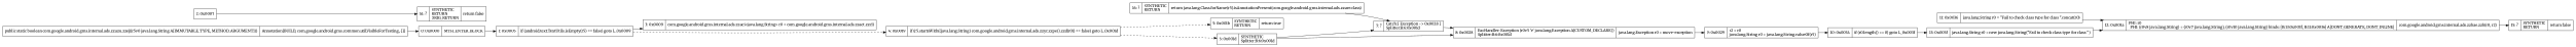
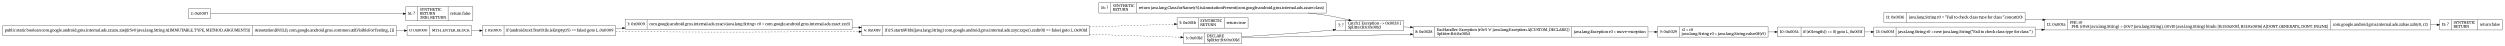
  digraph {
    fontname=Merriweather
    rankdir=LR
    node [fontname=Merriweather shape=record]
    edge [fontname=Merriweather]
    n1 [label="{0\:\ 0x0000|MTH_ENTER_BLOCK\l}"]
    n2 [label="{1\:\ 0x0005|if (android.text.TextUtils.isEmpty(r5) == false) goto L_0x0009\l}"]
    n3 [label="{3\:\ 0x0009|com.google.android.gms.internal.ads.zzaci\<java.lang.String\> r0 = com.google.android.gms.internal.ads.zzact.zzcli\l}"]
    n4 [label="{4\:\ 0x0019|if (r5.startsWith((java.lang.String) com.google.android.gms.internal.ads.zzyr.zzpe().zzd(r0)) == false) goto L_0x001d\l}"]
    n5 [label="{2\:\ 0x0007}"]
    n6 [label="{14\:\ ?|SYNTHETIC\lRETURN\lORIG_RETURN\l|return false\l}"]
    n7 [label="{5\:\ 0x001b|SYNTHETIC\lRETURN\l|return true\l}"]
-   n8 [label="{6\:\ 0x001d|SYNTHETIC\lSplitter:B:6:0x001d\l}"]
+   n8 [label="{6\:\ 0x001d|DECLARE\lSplitter:B:6:0x001d\l}"]
    n9 [label="{7\:\ ?|Catch:\{ Exception \-\> 0x0028 \}\lSplitter:B:6:0x001d\l}"]
    n10 [label="{8\:\ 0x0028|ExcHandler: Exception (r0v5 'e' java.lang.Exception A[CUSTOM_DECLARE])\lSplitter:B:6:0x001d\l|java.lang.Exception r0 = move\-exception\l}"]
    n11 [label="{9\:\ 0x0029|r2 = r0\ljava.lang.String r0 = java.lang.String.valueOf(r5)\l}"]
    n12 [label="{16\:\ ?|SYNTHETIC\lRETURN\l|return java.lang.Class.forName(r5).isAnnotationPresent(com.google.android.gms.internal.ads.zzare.class)\l}"]
    n13 [label="{10\:\ 0x0034|if (r0.length() == 0) goto L_0x003f\l}"]
    n14 [label="{13\:\ 0x003f|java.lang.String r0 = new java.lang.String(\"Fail to check class type for class \")\l}"]
    n15 [label="{11\:\ 0x0036|java.lang.String r0 = \"Fail to check class type for class \".concat(r0)\l}"]
    n16 [label="{12\:\ 0x003a|PHI: r0 \l  PHI: (r0v8 java.lang.String) = (r0v7 java.lang.String), (r0v10 java.lang.String) binds: [B:13:0x003f, B:11:0x0036] A[DONT_GENERATE, DONT_INLINE]\l|com.google.android.gms.internal.ads.zzbae.zzb(r0, r2)\l}"]
    n17 [label="{15\:\ ?|SYNTHETIC\lRETURN\l|return false\l}"]
    n18 [label="{public static boolean com.google.android.gms.internal.ads.zzazu.zzej((r5v0 java.lang.String A[IMMUTABLE_TYPE, METHOD_ARGUMENT]))  | Annotation[BUILD, com.google.android.gms.common.util.VisibleForTesting, \{\}]\l}"]
    n1 -> n2
    n2 -> n3
    n2 -> n4 [style=dashed]
+   n3 -> n4
    n4 -> n7 [style=dashed]
    n4 -> n8 [style=dashed]
    n5 -> n6
    n8 -> n9
    n8 -> n10
    n9 -> n10
    n10 -> n11
    n11 -> n13
    n12 -> n9
    n13 -> n14
    n14 -> n16
    n15 -> n16
    n16 -> n17
    n18 -> n1
  }
